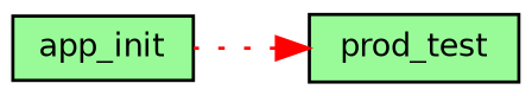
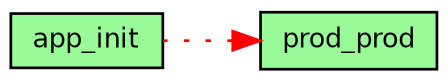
  digraph {
    rankdir=RL
    node [color=black fillcolor=palegreen fontname=Helvetica fontsize=10 shape=record style=filled]
-   n1 [fontcolor=black height=0.2 label=prod_test width=0.4]
+   n1 [fontcolor=black height=0.2 label=prod_prod width=0.4]
    n2 [height=0.2 label=app_init width=0.4]
    n1 -> n2 [color=red dir=back fontname=Helvetica fontsize=10 labelfontname=Helvetica labelfontsize=10 style=dotted]
  }
